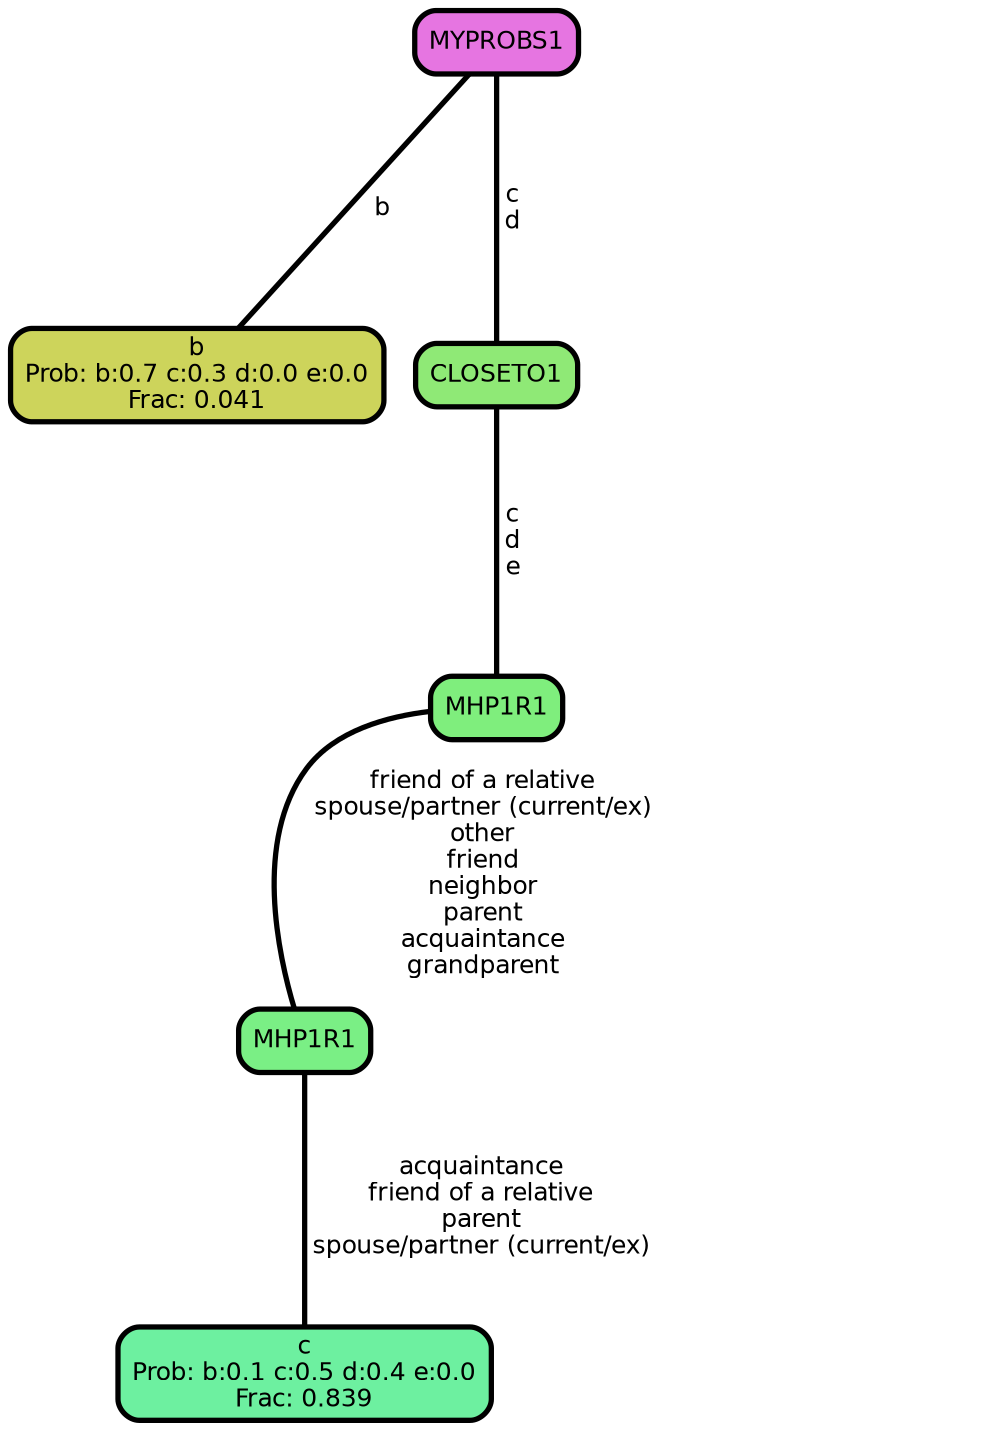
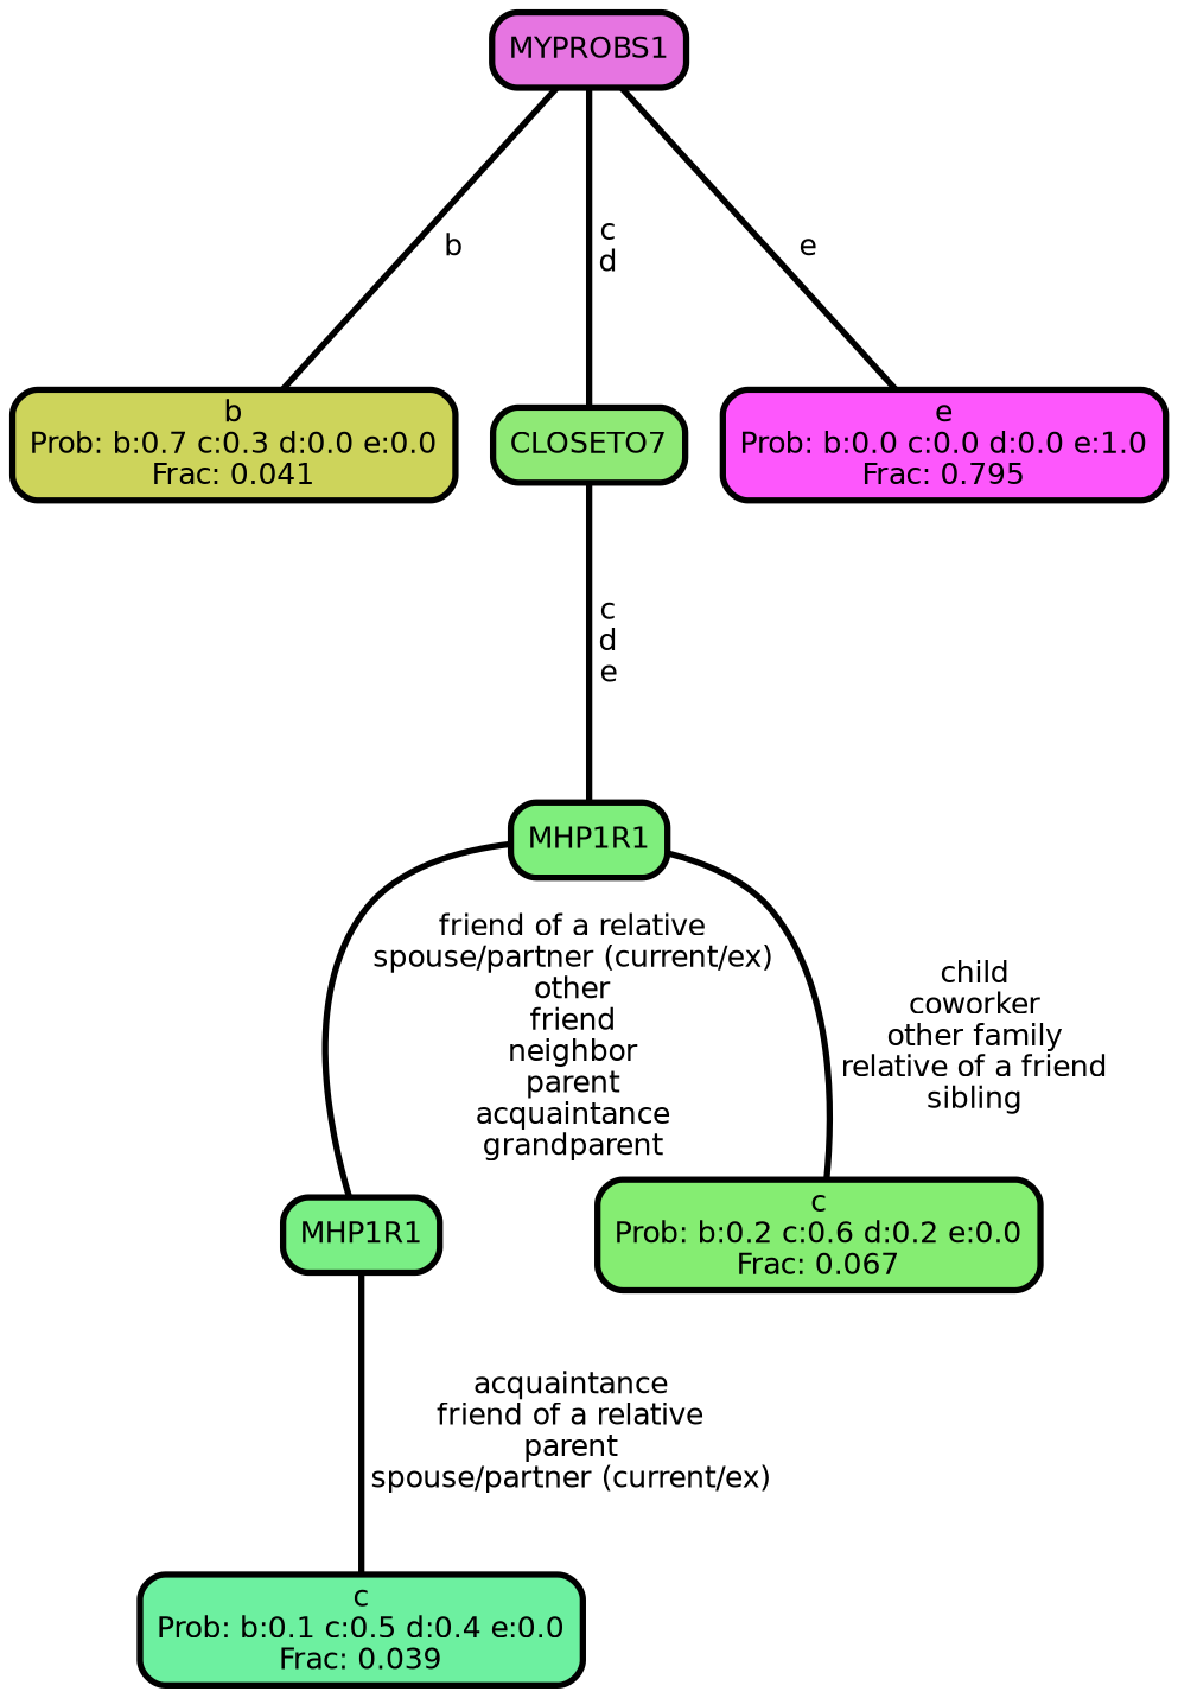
  graph {
    fontname="DejaVu Sans"
    ranksep="0 equally"
    splines=straight
    node [color=black fontcolor=black fontname="DejaVu Sans" penwidth=3 shape=box style="filled, rounded"]
    edge [color=black fontname="DejaVu Sans" penwidth=3]
    n1 [fillcolor="#cdd45b" label="b\nProb: b:0.7 c:0.3 d:0.0 e:0.0\nFrac: 0.041"]
-   n2 [fillcolor="#8fe976" label=CLOSETO1]
+   n2 [fillcolor="#8fe976" label=CLOSETO7]
    n3 [fillcolor="#7fee7d" label=MHP1R1]
    n4 [fillcolor="#7aef85" label=MHP1R1]
-   n6 [fillcolor="#6df0a0" label="c\nProb: b:0.1 c:0.5 d:0.4 e:0.0\nFrac: 0.839"]
+   n5 [fillcolor="#85ed72" label="c\nProb: b:0.2 c:0.6 d:0.2 e:0.0\nFrac: 0.067"]
+   n6 [fillcolor="#6df0a0" label="c\nProb: b:0.1 c:0.5 d:0.4 e:0.0\nFrac: 0.039"]
    n7 [fillcolor="#e675e1" label=MYPROBS1]
+   n8 [fillcolor="#fd57fc" label="e\nProb: b:0.0 c:0.0 d:0.0 e:1.0\nFrac: 0.795"]
    subgraph sub_1 {
      rank=same
    }
    n2 -- n3 [label=" c\n d\n e"]
    n3 -- n4 [label=" friend of a relative\n spouse/partner (current/ex)\n other\n friend\n neighbor\n parent\n acquaintance\n grandparent"]
+   n3 -- n5 [label=" child\n coworker\n other family\n relative of a friend\n sibling"]
    n4 -- n6 [label=" acquaintance\n friend of a relative\n parent\n spouse/partner (current/ex)"]
    n7 -- n1 [label=" b"]
    n7 -- n2 [label=" c\n d"]
+   n7 -- n8 [label=" e"]
  }
